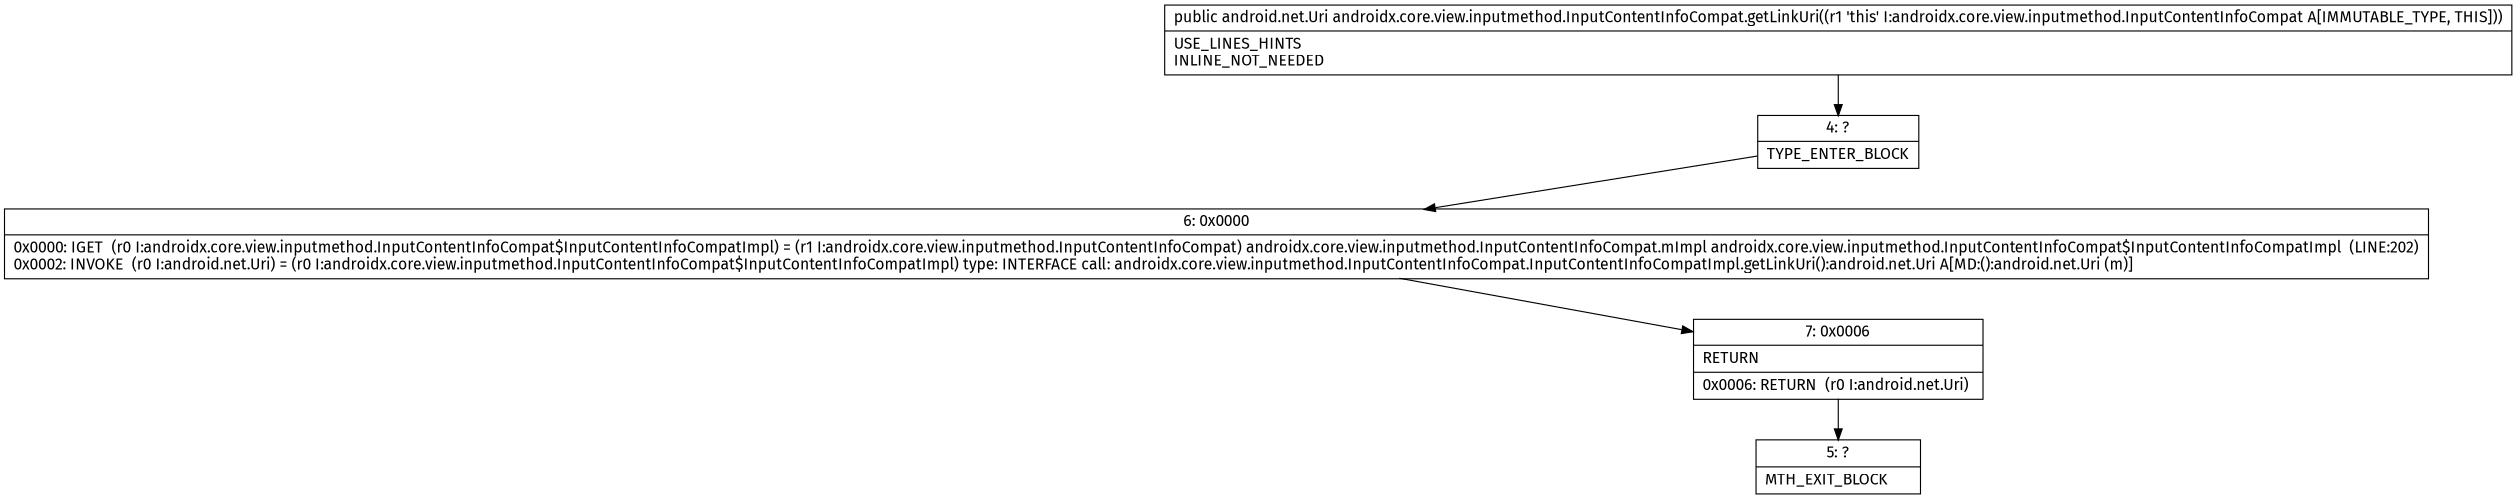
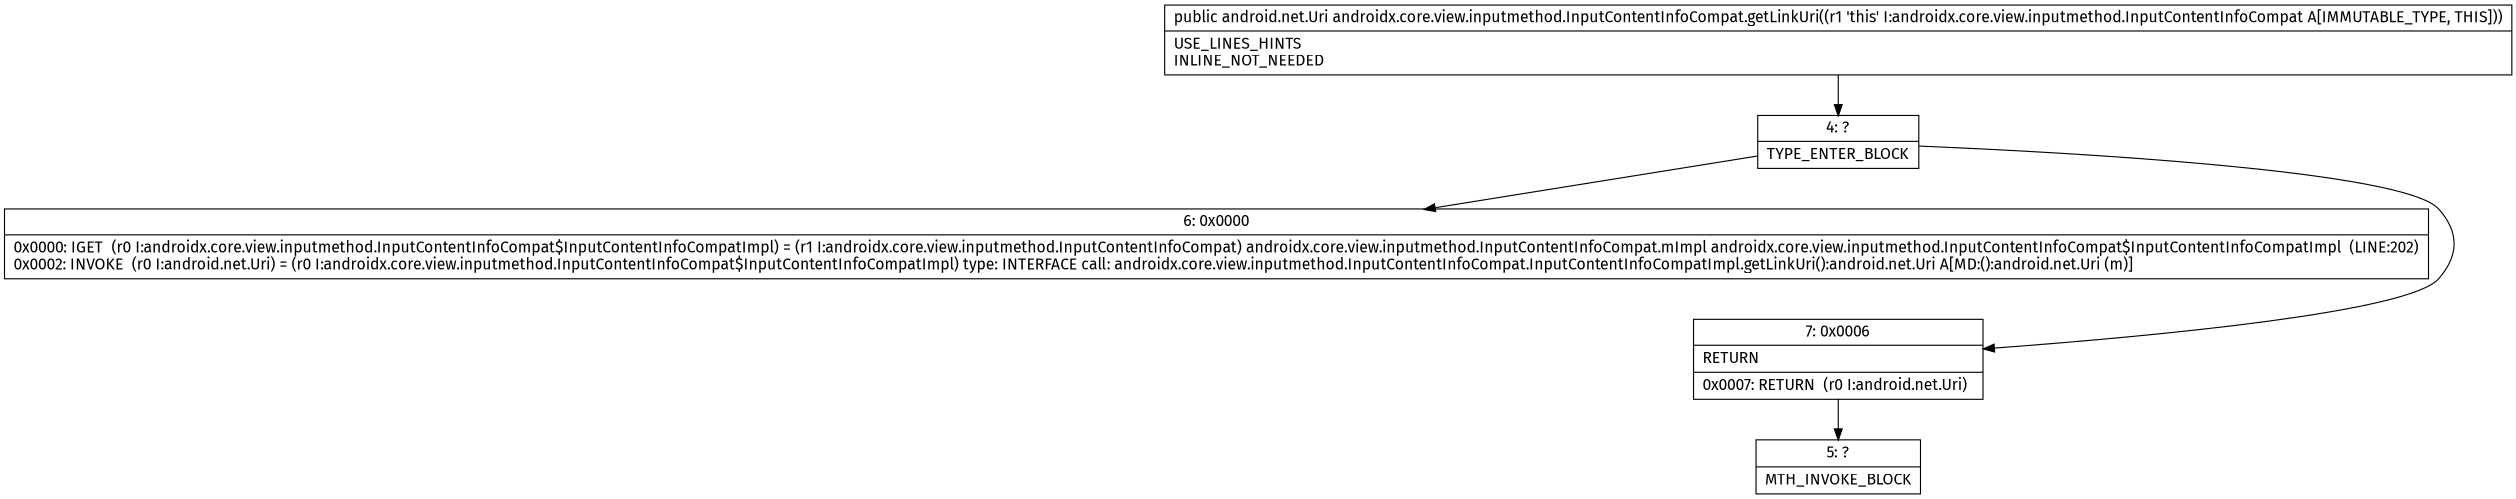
  digraph {
    fontname="Fira Sans"
    node [fontname="Fira Sans" shape=record]
    edge [fontname="Fira Sans"]
    n1 [label="{4\:\ ?|TYPE_ENTER_BLOCK\l}"]
    n2 [label="{6\:\ 0x0000|0x0000: IGET  (r0 I:androidx.core.view.inputmethod.InputContentInfoCompat$InputContentInfoCompatImpl) = (r1 I:androidx.core.view.inputmethod.InputContentInfoCompat) androidx.core.view.inputmethod.InputContentInfoCompat.mImpl androidx.core.view.inputmethod.InputContentInfoCompat$InputContentInfoCompatImpl  (LINE:202)\l0x0002: INVOKE  (r0 I:android.net.Uri) = (r0 I:androidx.core.view.inputmethod.InputContentInfoCompat$InputContentInfoCompatImpl) type: INTERFACE call: androidx.core.view.inputmethod.InputContentInfoCompat.InputContentInfoCompatImpl.getLinkUri():android.net.Uri A[MD:():android.net.Uri (m)]\l}"]
-   n3 [label="{7\:\ 0x0006|RETURN\l|0x0006: RETURN  (r0 I:android.net.Uri) \l}"]
-   n4 [label="{5\:\ ?|MTH_EXIT_BLOCK\l}"]
+   n3 [label="{7\:\ 0x0006|RETURN\l|0x0007: RETURN  (r0 I:android.net.Uri) \l}"]
+   n4 [label="{5\:\ ?|MTH_INVOKE_BLOCK\l}"]
    n5 [label="{public android.net.Uri androidx.core.view.inputmethod.InputContentInfoCompat.getLinkUri((r1 'this' I:androidx.core.view.inputmethod.InputContentInfoCompat A[IMMUTABLE_TYPE, THIS]))  | USE_LINES_HINTS\lINLINE_NOT_NEEDED\l}"]
    n1 -> n2
-   n2 -> n3
+   n1 -> n3
    n3 -> n4
    n5 -> n1
  }
